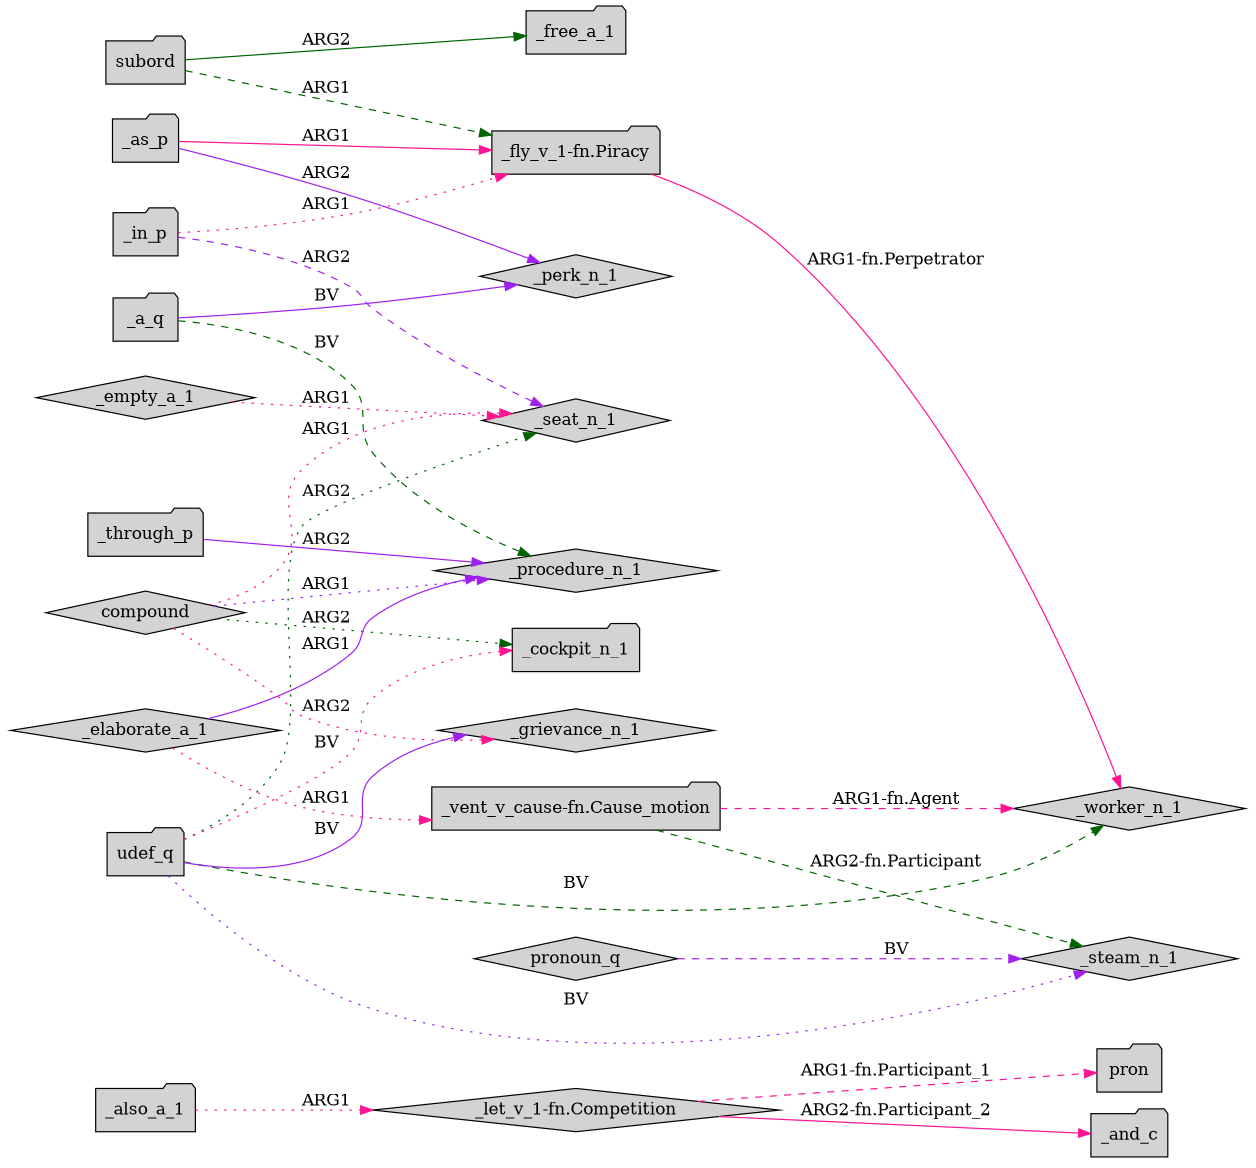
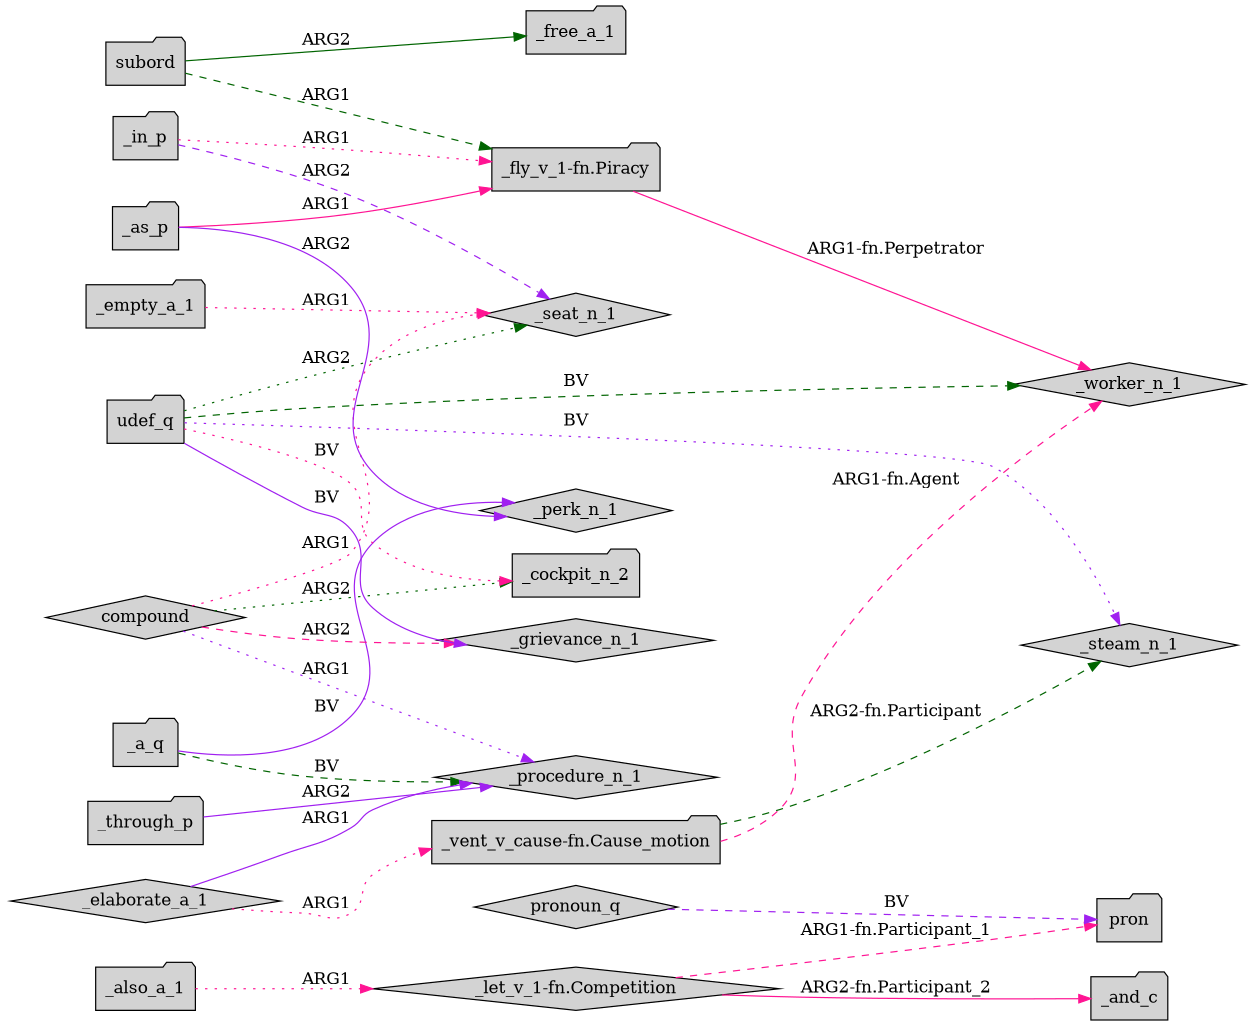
  digraph {
    rankdir=LR
    node [shape=folder style=filled]
    edge [color=deeppink style=dotted]
    "_let_v_1-fn.Competition" [shape=diamond]
    _also_a_1
    pron
    _and_c
    _steam_n_1 [shape=diamond]
    "_vent_v_cause-fn.Cause_motion"
    _worker_n_1 [shape=diamond]
    subord
    _free_a_1
    "_fly_v_1-fn.Piracy"
    _in_p
    _seat_n_1 [shape=diamond]
    _procedure_n_1 [shape=diamond]
    _a_q
    _perk_n_1 [shape=diamond]
    _through_p
    compound [shape=diamond]
-   _cockpit_n_1
+   _cockpit_n_1 [label=_cockpit_n_2]
    _grievance_n_1 [shape=diamond]
    udef_q
    _elaborate_a_1 [shape=diamond]
-   _empty_a_1 [shape=diamond]
+   _empty_a_1
    pronoun_q [shape=diamond]
    _as_p
    "_let_v_1-fn.Competition" -> pron [label="ARG1-fn.Participant_1" style=dashed]
    "_let_v_1-fn.Competition" -> _and_c [label="ARG2-fn.Participant_2" style=solid]
    _also_a_1 -> "_let_v_1-fn.Competition" [label=ARG1]
    "_vent_v_cause-fn.Cause_motion" -> _steam_n_1 [color=darkgreen label="ARG2-fn.Participant" style=dashed]
    "_vent_v_cause-fn.Cause_motion" -> _worker_n_1 [label="ARG1-fn.Agent" style=dashed]
    subord -> _free_a_1 [color=darkgreen label=ARG2 style=solid]
    subord -> "_fly_v_1-fn.Piracy" [color=darkgreen label=ARG1 style=dashed]
    "_fly_v_1-fn.Piracy" -> _worker_n_1 [label="ARG1-fn.Perpetrator" style=solid]
    _in_p -> "_fly_v_1-fn.Piracy" [label=ARG1]
    _in_p -> _seat_n_1 [color=purple label=ARG2 style=dashed]
    _a_q -> _procedure_n_1 [color=darkgreen label=BV style=dashed]
    _a_q -> _perk_n_1 [color=purple label=BV style=solid]
    _through_p -> _procedure_n_1 [color=purple label=ARG2 style=solid]
    compound -> _seat_n_1 [label=ARG1]
    compound -> _procedure_n_1 [color=purple label=ARG1]
    compound -> _cockpit_n_1 [color=darkgreen label=ARG2]
-   compound -> _grievance_n_1 [label=ARG2]
+   compound -> _grievance_n_1 [label=ARG2 style=dashed]
    udef_q -> _steam_n_1 [color=purple label=BV]
    udef_q -> _worker_n_1 [color=darkgreen label=BV style=dashed]
    udef_q -> _seat_n_1 [color=darkgreen label=ARG2]
    udef_q -> _cockpit_n_1 [label=BV]
    udef_q -> _grievance_n_1 [color=purple label=BV style=solid]
    _elaborate_a_1 -> "_vent_v_cause-fn.Cause_motion" [label=ARG1]
    _elaborate_a_1 -> _procedure_n_1 [color=purple label=ARG1 style=solid]
    _empty_a_1 -> _seat_n_1 [label=ARG1]
-   pronoun_q -> _steam_n_1 [color=purple label=BV style=dashed]
+   pronoun_q -> pron [color=purple label=BV style=dashed]
    _as_p -> "_fly_v_1-fn.Piracy" [label=ARG1 style=solid]
    _as_p -> _perk_n_1 [color=purple label=ARG2 style=solid]
  }
